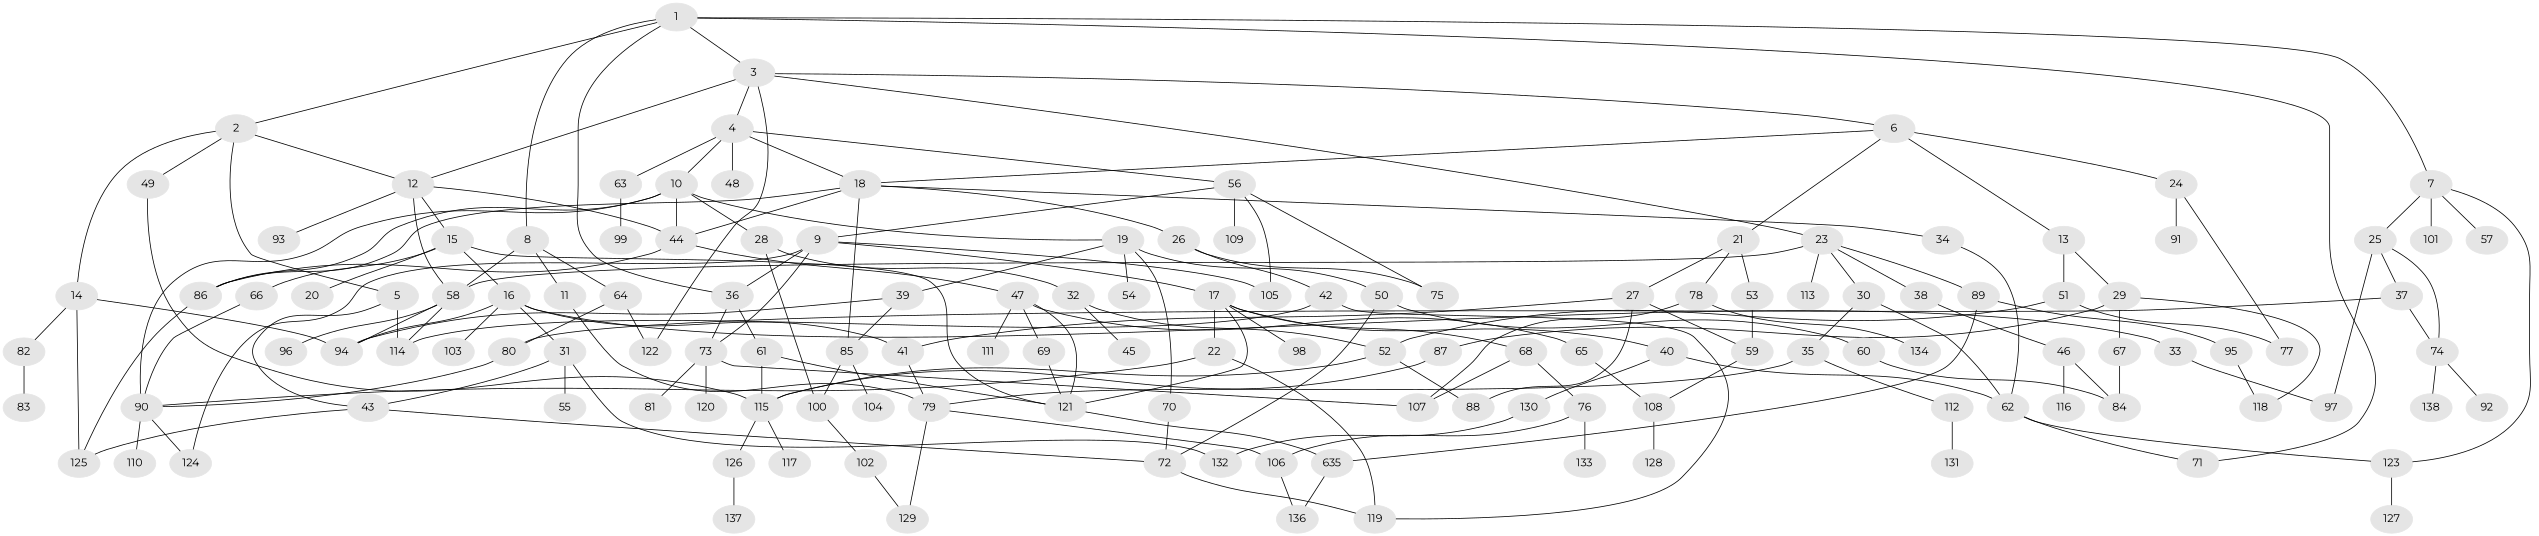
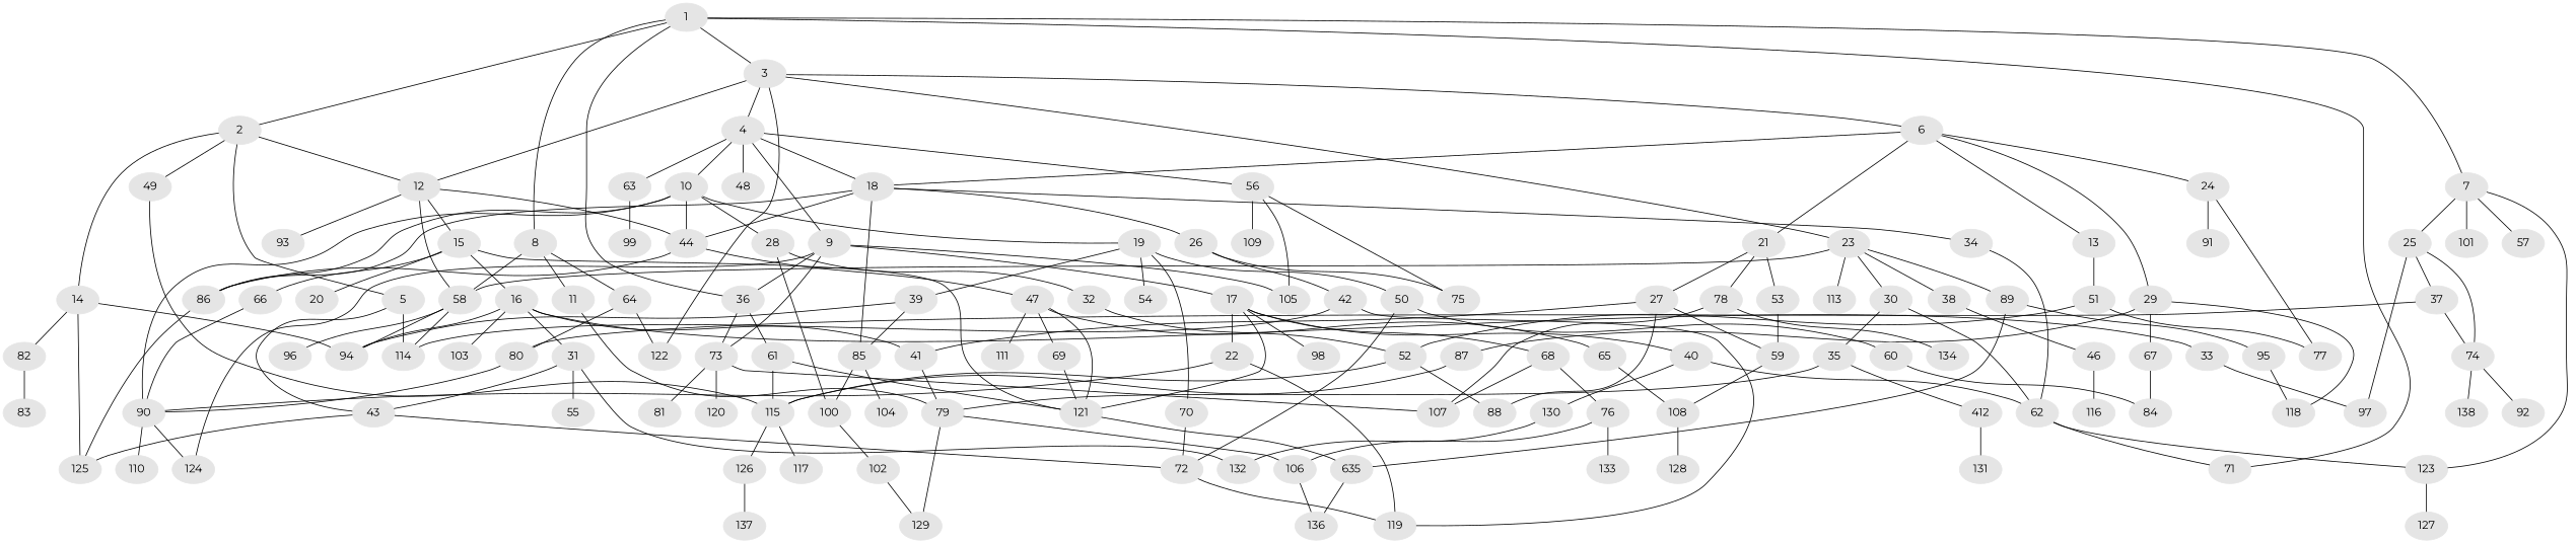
  graph {
    fontname=Montserrat
    node [color=gray90 fontname=Montserrat style=filled]
    edge [fontname=Montserrat]
    1
    2
    3
    7
    8
    36
    71
    5
    12
    14
    49
    4
    6
    23
    122
    25
    57
    101
    123
    11
    58
    64
    73
    61
    43
    114
    44
    15
    93
    82
    94
    125
    115
    9
    10
    18
    48
    56
    63
    13
    21
    24
    29
    30
    38
    89
    113
    17
    105
    124
    19
    28
    86
    90
    26
    34
    85
    75
    109
    99
    72
    51
    27
    53
    78
    77
    91
    67
    87
    118
    37
    74
    97
    127
    79
    96
    80
    121
    22
    40
    68
    98
    107
    81
    120
    102
    129
    39
    50
    54
    70
    32
    100
    47
    110
    106
    16
    20
    66
    52
    83
    31
    33
    41
    103
    n106 [label=635]
    55
    132
    119
    62
    130
    76
    42
    104
    60
    59
    88
    134
    35
    46
    95
    92
    138
    108
-   45
    84
-   112
+   112 [label=412]
    131
    116
    65
    69
    111
    117
    126
    128
    133
    136
    137
    1 -- 2
    1 -- 3
    1 -- 7
    1 -- 8
    1 -- 36
    1 -- 71
    2 -- 5
    2 -- 12
    2 -- 14
    2 -- 49
    3 -- 12
    3 -- 4
    3 -- 6
    3 -- 23
    3 -- 122
    7 -- 25
    7 -- 57
    7 -- 101
    7 -- 123
    8 -- 11
    8 -- 58
    8 -- 64
    36 -- 73
    36 -- 61
    5 -- 43
    5 -- 114
    12 -- 58
    12 -- 44
    12 -- 15
    12 -- 93
    14 -- 82
    14 -- 94
    14 -- 125
    49 -- 115
-   56 -- 9
+   4 -- 9
    4 -- 10
    4 -- 18
    4 -- 48
    4 -- 56
    4 -- 63
    6 -- 18
    6 -- 13
    6 -- 21
    6 -- 24
-   13 -- 29
+   6 -- 29
    23 -- 58
    23 -- 30
    23 -- 38
    23 -- 89
    23 -- 113
    25 -- 37
    25 -- 74
    25 -- 97
    123 -- 127
    11 -- 79
    58 -- 114
    58 -- 94
    58 -- 96
    64 -- 122
    64 -- 80
    73 -- 107
    73 -- 81
    73 -- 120
    61 -- 115
    61 -- 121
    43 -- 125
    43 -- 72
    44 -- 86
    44 -- 47
    15 -- 121
    15 -- 16
    15 -- 20
    15 -- 66
    82 -- 83
    115 -- 117
    115 -- 126
    9 -- 36
    9 -- 73
    9 -- 17
    9 -- 105
    9 -- 124
    10 -- 44
    10 -- 19
    10 -- 28
    10 -- 86
    10 -- 90
    18 -- 44
    18 -- 86
    18 -- 26
    18 -- 34
    18 -- 85
    56 -- 105
    56 -- 75
    56 -- 109
    63 -- 99
    13 -- 51
    21 -- 27
    21 -- 53
    21 -- 78
    24 -- 77
    24 -- 91
    29 -- 67
    29 -- 87
    29 -- 118
    30 -- 62
    30 -- 35
    38 -- 46
    89 -- n106
    89 -- 95
    17 -- 121
    17 -- 22
    17 -- 40
    17 -- 68
    17 -- 98
    19 -- 39
    19 -- 50
    19 -- 54
    19 -- 70
    28 -- 32
    28 -- 100
    86 -- 125
    90 -- 124
    90 -- 110
    26 -- 75
    26 -- 42
    34 -- 62
    85 -- 100
    85 -- 104
    72 -- 119
    51 -- 77
    51 -- 52
    27 -- 41
    27 -- 59
    27 -- 88
    53 -- 59
    78 -- 107
    78 -- 134
    67 -- 84
    87 -- 115
    37 -- 74
    37 -- 80
    74 -- 92
    74 -- 138
    79 -- 129
    79 -- 106
    80 -- 90
    121 -- n106
    22 -- 90
    22 -- 119
    40 -- 62
    40 -- 130
    68 -- 107
    68 -- 76
    102 -- 129
    39 -- 94
    39 -- 85
    50 -- 72
    50 -- 60
    70 -- 72
    32 -- 52
-   32 -- 45
    100 -- 102
    47 -- 121
    47 -- 65
    47 -- 69
    47 -- 111
    106 -- 136
    16 -- 94
    16 -- 31
    16 -- 33
    16 -- 41
    16 -- 103
    66 -- 90
    52 -- 115
    52 -- 88
    31 -- 43
    31 -- 55
    31 -- 132
    33 -- 97
    41 -- 79
    n106 -- 136
    62 -- 71
    62 -- 123
    130 -- 132
    76 -- 106
    76 -- 133
    42 -- 114
    42 -- 119
    60 -- 84
    59 -- 108
    35 -- 79
    35 -- 112
-   46 -- 84
    46 -- 116
    95 -- 118
    108 -- 128
    112 -- 131
    65 -- 108
    69 -- 121
    126 -- 137
  }
